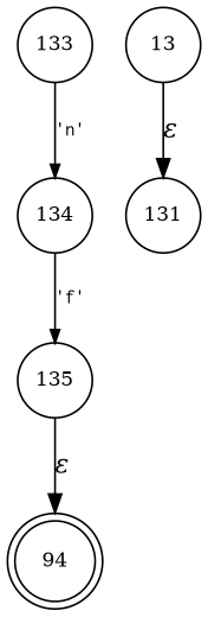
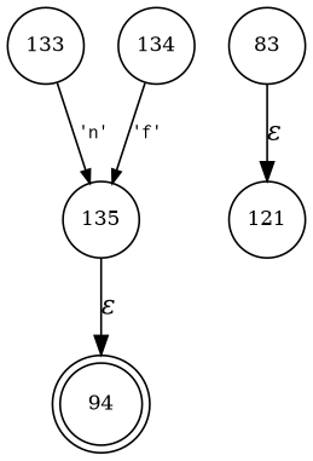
  digraph {
    rankdir=TB
    node [fixedsize=true fontsize=11 shape=circle peripheries=1]
    edge [fontname=Courier]
    n1 [label=94 shape=doublecircle width=.6 peripheries=""]
-   n2 [label=131 width=.55]
+   n2 [label=121 width=.55]
    n3 [label=133 width=.55]
    n4 [label=134 width=.55]
    n5 [label=135 width=.55]
-   n6 [label=13 width=.55]
-   n3 -> n4 [arrowhead=normal arrowsize=.7 fontsize=11 label="'n'"]
+   n6 [label=83 width=.55]
+   n3 -> n5 [arrowhead=normal arrowsize=.7 fontsize=11 label="'n'"]
    n4 -> n5 [arrowhead=normal arrowsize=.7 fontsize=11 label="'f'"]
    n5 -> n1 [fontname="Times-Italic" label="&epsilon;"]
    n6 -> n2 [fontname="Times-Italic" label="&epsilon;"]
  }
